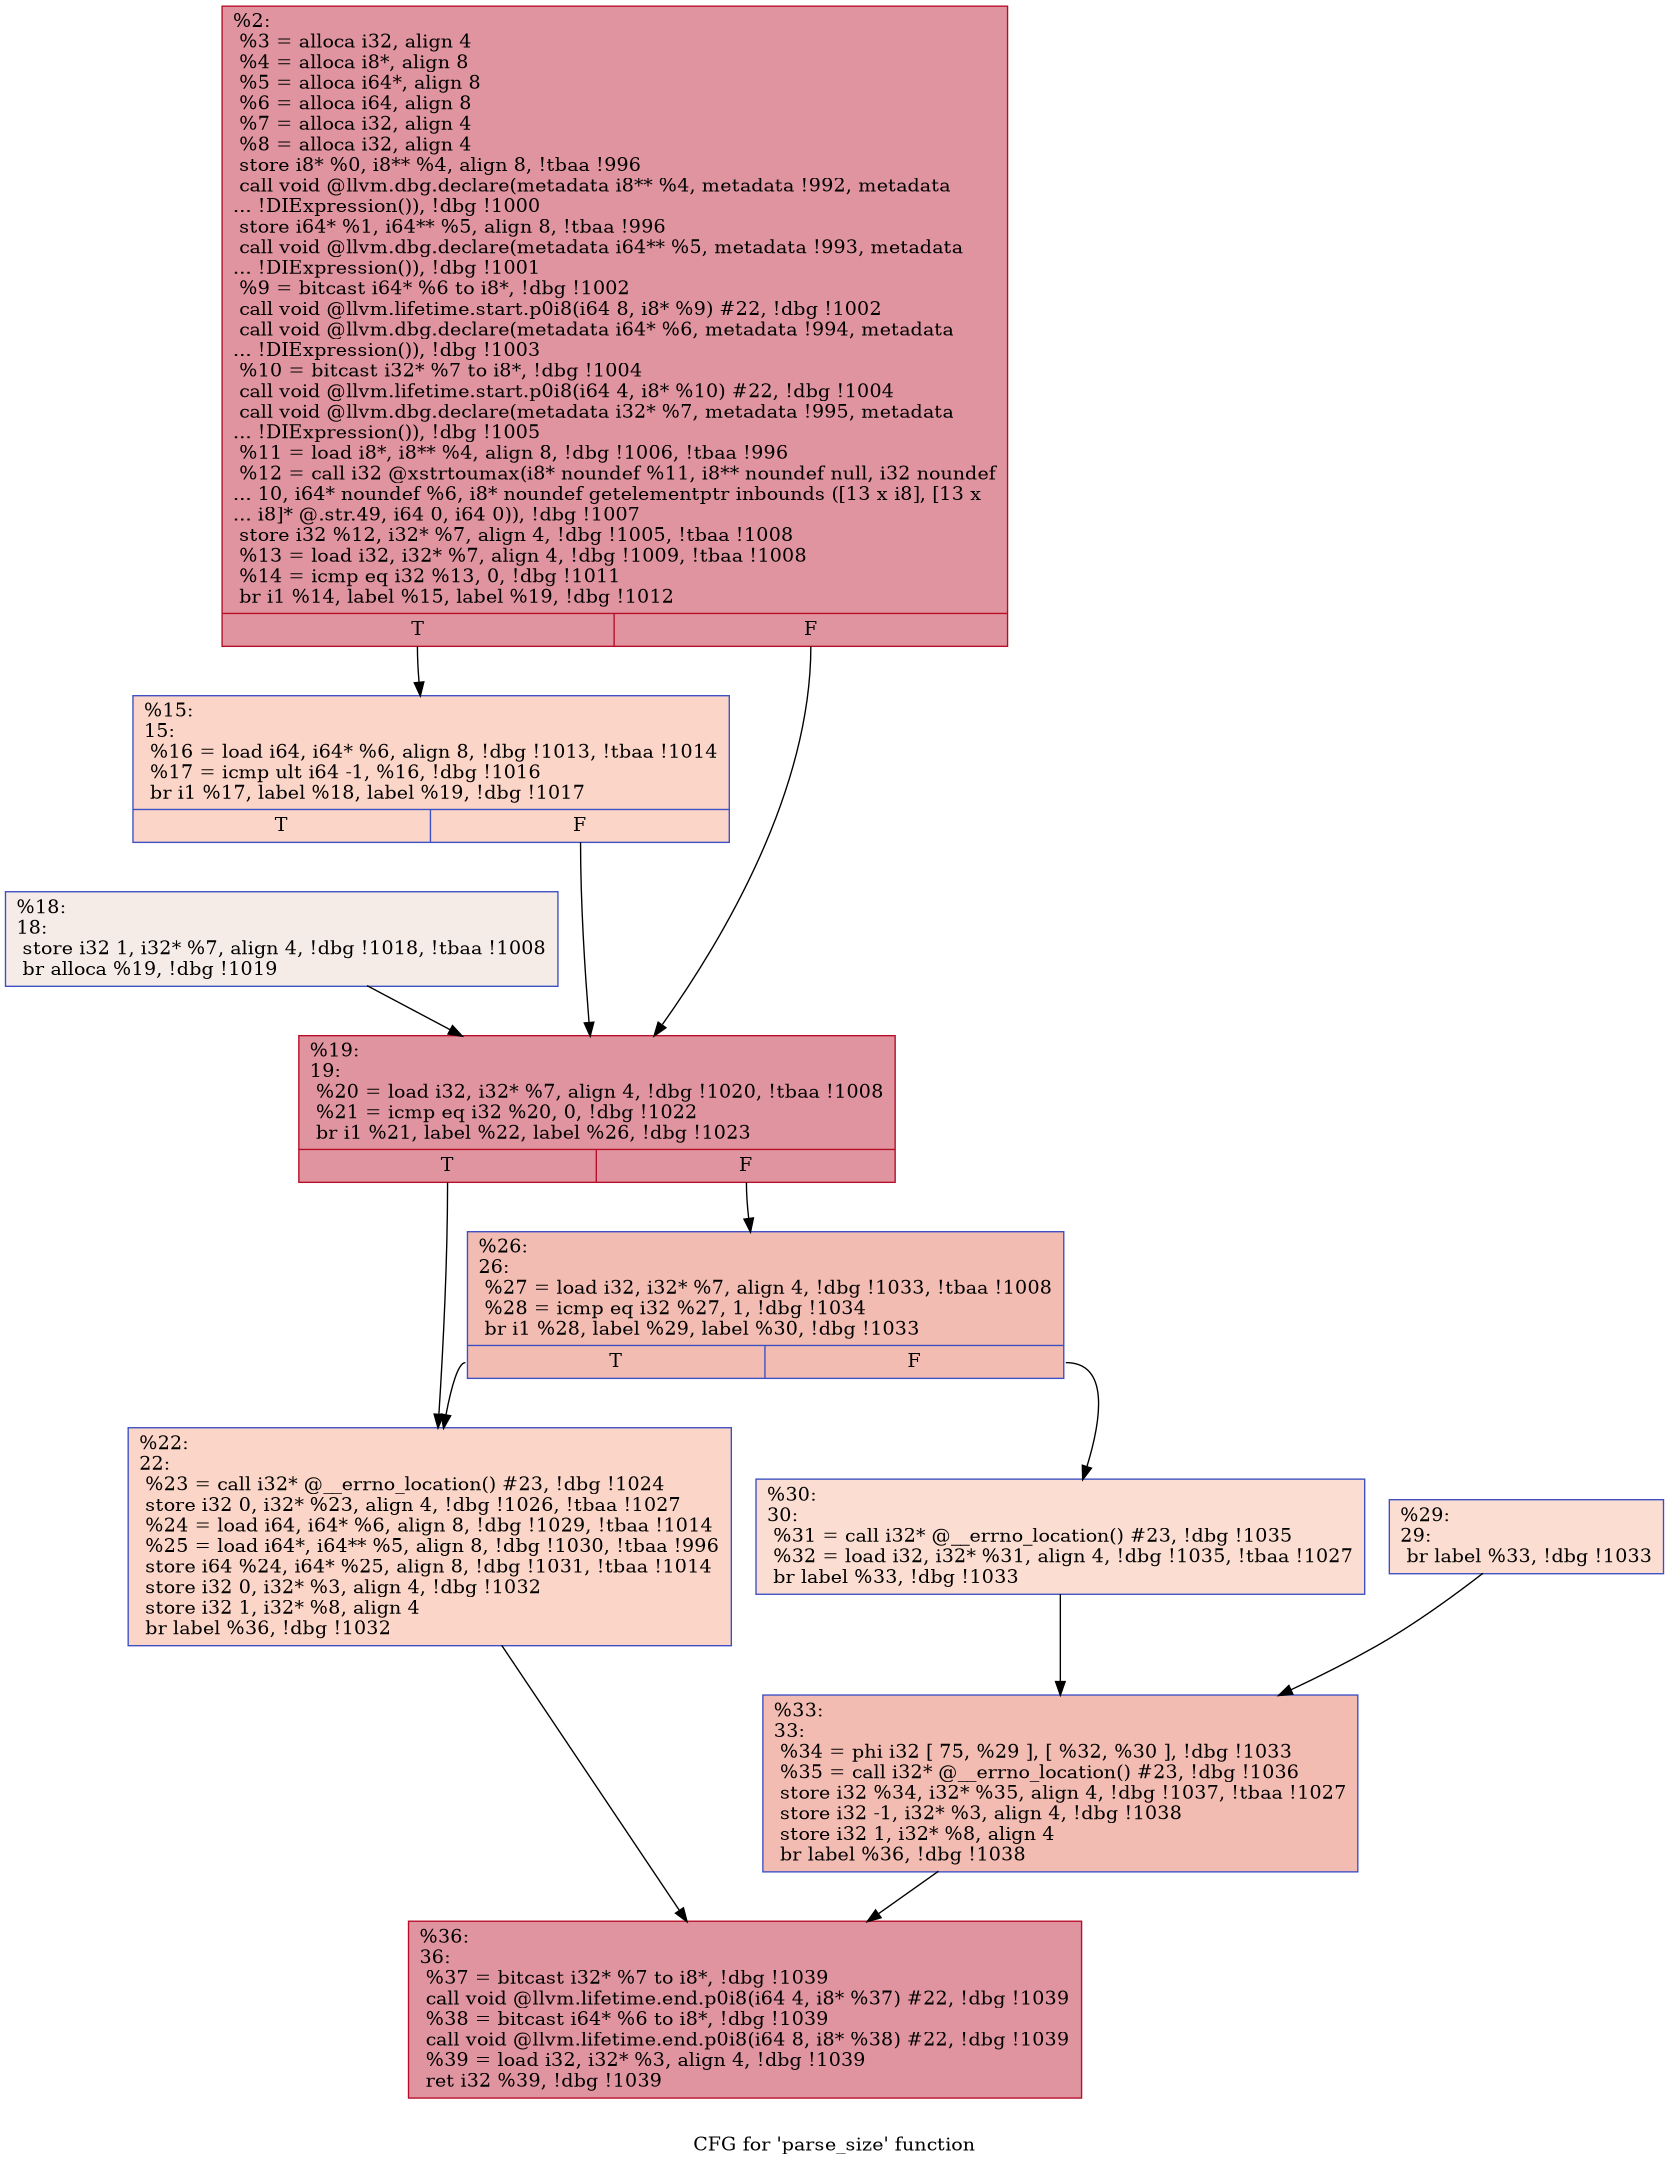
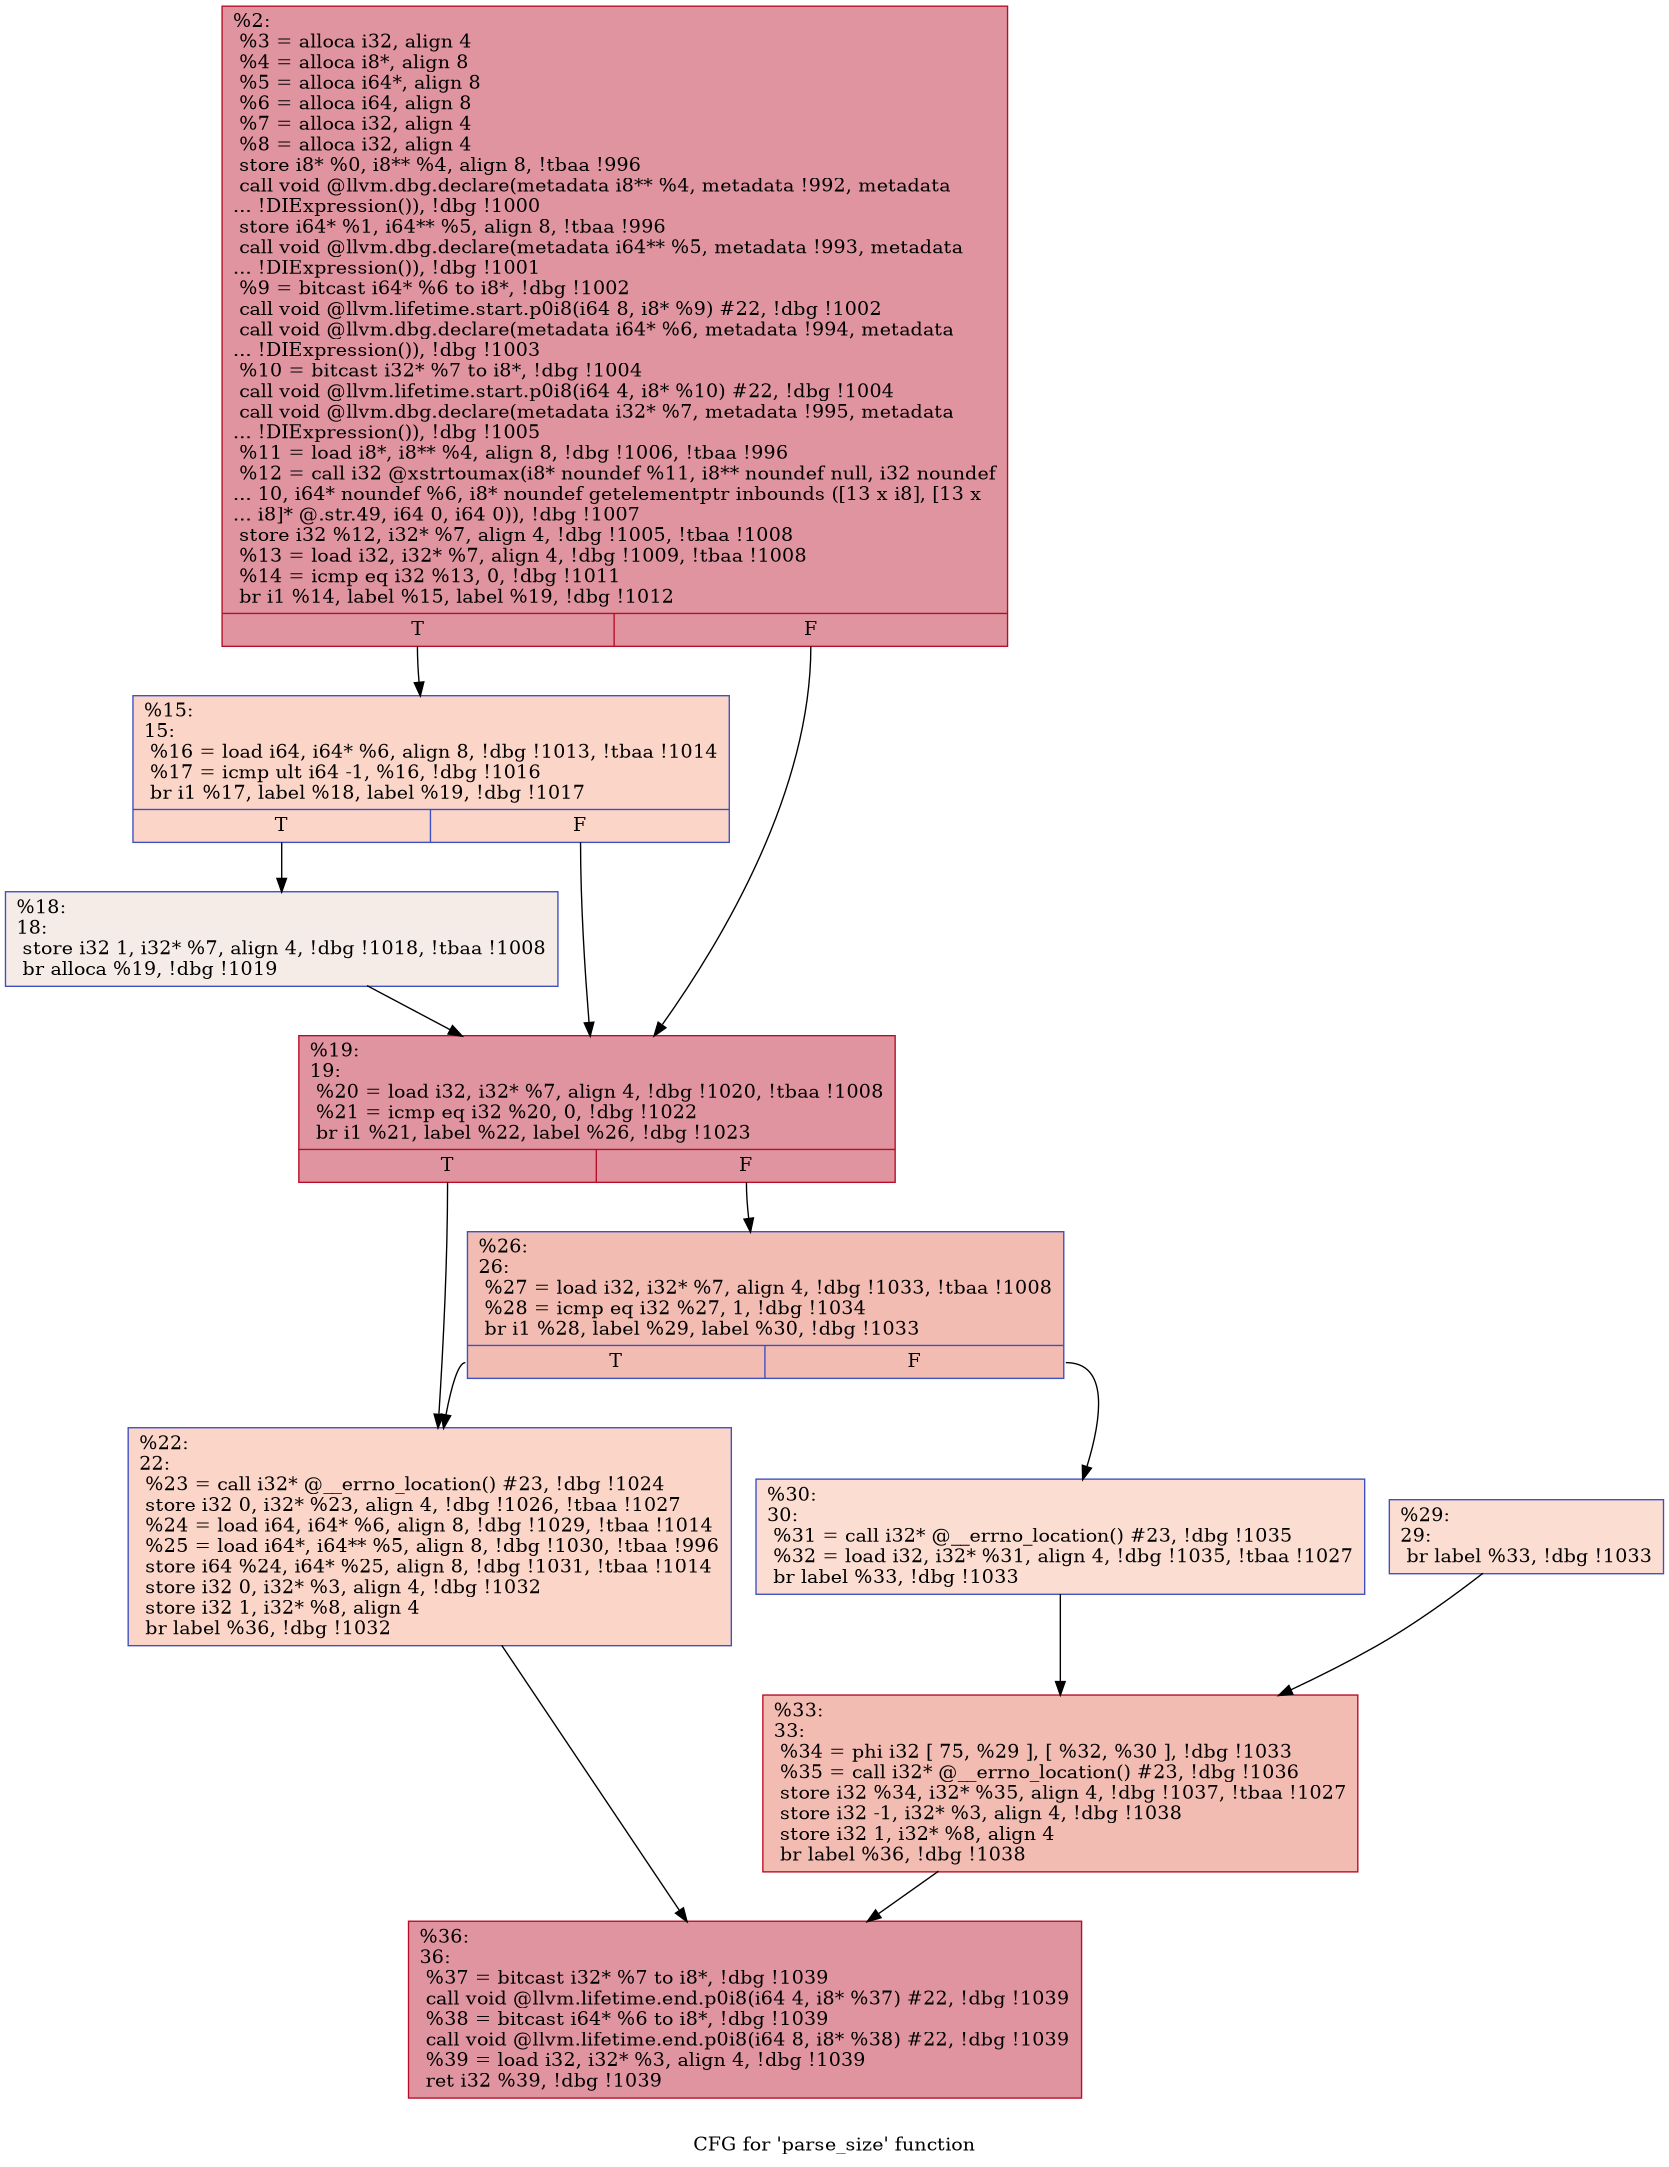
  digraph {
    label="CFG for 'parse_size' function"
    node [color="#3d50c3ff" fillcolor="#b70d2870" shape=record style=filled]
    n1 [color="#b70d28ff" label="{%2:\l  %3 = alloca i32, align 4\l  %4 = alloca i8*, align 8\l  %5 = alloca i64*, align 8\l  %6 = alloca i64, align 8\l  %7 = alloca i32, align 4\l  %8 = alloca i32, align 4\l  store i8* %0, i8** %4, align 8, !tbaa !996\l  call void @llvm.dbg.declare(metadata i8** %4, metadata !992, metadata\l... !DIExpression()), !dbg !1000\l  store i64* %1, i64** %5, align 8, !tbaa !996\l  call void @llvm.dbg.declare(metadata i64** %5, metadata !993, metadata\l... !DIExpression()), !dbg !1001\l  %9 = bitcast i64* %6 to i8*, !dbg !1002\l  call void @llvm.lifetime.start.p0i8(i64 8, i8* %9) #22, !dbg !1002\l  call void @llvm.dbg.declare(metadata i64* %6, metadata !994, metadata\l... !DIExpression()), !dbg !1003\l  %10 = bitcast i32* %7 to i8*, !dbg !1004\l  call void @llvm.lifetime.start.p0i8(i64 4, i8* %10) #22, !dbg !1004\l  call void @llvm.dbg.declare(metadata i32* %7, metadata !995, metadata\l... !DIExpression()), !dbg !1005\l  %11 = load i8*, i8** %4, align 8, !dbg !1006, !tbaa !996\l  %12 = call i32 @xstrtoumax(i8* noundef %11, i8** noundef null, i32 noundef\l... 10, i64* noundef %6, i8* noundef getelementptr inbounds ([13 x i8], [13 x\l... i8]* @.str.49, i64 0, i64 0)), !dbg !1007\l  store i32 %12, i32* %7, align 4, !dbg !1005, !tbaa !1008\l  %13 = load i32, i32* %7, align 4, !dbg !1009, !tbaa !1008\l  %14 = icmp eq i32 %13, 0, !dbg !1011\l  br i1 %14, label %15, label %19, !dbg !1012\l|{<s0>T|<s1>F}}"]
    n2 [fillcolor="#f5a08170" label="{%15:\l15:                                               \l  %16 = load i64, i64* %6, align 8, !dbg !1013, !tbaa !1014\l  %17 = icmp ult i64 -1, %16, !dbg !1016\l  br i1 %17, label %18, label %19, !dbg !1017\l|{<s0>T|<s1>F}}"]
    n3 [color="#b70d28ff" label="{%19:\l19:                                               \l  %20 = load i32, i32* %7, align 4, !dbg !1020, !tbaa !1008\l  %21 = icmp eq i32 %20, 0, !dbg !1022\l  br i1 %21, label %22, label %26, !dbg !1023\l|{<s0>T|<s1>F}}"]
    n4 [fillcolor="#ead5c970" label="{%18:\l18:                                               \l  store i32 1, i32* %7, align 4, !dbg !1018, !tbaa !1008\l  br alloca %19, !dbg !1019\l}"]
    n5 [fillcolor="#f5a08170" label="{%22:\l22:                                               \l  %23 = call i32* @__errno_location() #23, !dbg !1024\l  store i32 0, i32* %23, align 4, !dbg !1026, !tbaa !1027\l  %24 = load i64, i64* %6, align 8, !dbg !1029, !tbaa !1014\l  %25 = load i64*, i64** %5, align 8, !dbg !1030, !tbaa !996\l  store i64 %24, i64* %25, align 8, !dbg !1031, !tbaa !1014\l  store i32 0, i32* %3, align 4, !dbg !1032\l  store i32 1, i32* %8, align 4\l  br label %36, !dbg !1032\l}"]
    n6 [fillcolor="#e1675170" label="{%26:\l26:                                               \l  %27 = load i32, i32* %7, align 4, !dbg !1033, !tbaa !1008\l  %28 = icmp eq i32 %27, 1, !dbg !1034\l  br i1 %28, label %29, label %30, !dbg !1033\l|{<s0>T|<s1>F}}"]
    n7 [color="#b70d28ff" label="{%36:\l36:                                               \l  %37 = bitcast i32* %7 to i8*, !dbg !1039\l  call void @llvm.lifetime.end.p0i8(i64 4, i8* %37) #22, !dbg !1039\l  %38 = bitcast i64* %6 to i8*, !dbg !1039\l  call void @llvm.lifetime.end.p0i8(i64 8, i8* %38) #22, !dbg !1039\l  %39 = load i32, i32* %3, align 4, !dbg !1039\l  ret i32 %39, !dbg !1039\l}"]
    n8 [fillcolor="#f7b39670" label="{%30:\l30:                                               \l  %31 = call i32* @__errno_location() #23, !dbg !1035\l  %32 = load i32, i32* %31, align 4, !dbg !1035, !tbaa !1027\l  br label %33, !dbg !1033\l}"]
    n9 [fillcolor="#f7b39670" label="{%29:\l29:                                               \l  br label %33, !dbg !1033\l}"]
-   n10 [fillcolor="#e1675170" label="{%33:\l33:                                               \l  %34 = phi i32 [ 75, %29 ], [ %32, %30 ], !dbg !1033\l  %35 = call i32* @__errno_location() #23, !dbg !1036\l  store i32 %34, i32* %35, align 4, !dbg !1037, !tbaa !1027\l  store i32 -1, i32* %3, align 4, !dbg !1038\l  store i32 1, i32* %8, align 4\l  br label %36, !dbg !1038\l}"]
+   n10 [color="#b70d28ff" fillcolor="#e1675170" label="{%33:\l33:                                               \l  %34 = phi i32 [ 75, %29 ], [ %32, %30 ], !dbg !1033\l  %35 = call i32* @__errno_location() #23, !dbg !1036\l  store i32 %34, i32* %35, align 4, !dbg !1037, !tbaa !1027\l  store i32 -1, i32* %3, align 4, !dbg !1038\l  store i32 1, i32* %8, align 4\l  br label %36, !dbg !1038\l}"]
    n1 -> n2 [tailport=s0]
    n1 -> n3 [tailport=s1]
    n2 -> n3 [tailport=s1]
+   n2 -> n4 [tailport=s0]
    n3 -> n5 [tailport=s0]
    n3 -> n6 [tailport=s1]
    n4 -> n3
    n5 -> n7
    n6 -> n5 [tailport=s0]
    n6 -> n8 [tailport=s1]
    n8 -> n10
    n9 -> n10
    n10 -> n7
  }
